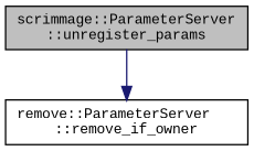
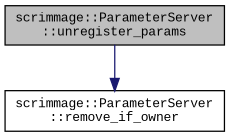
  digraph {
    rankdir=TB
    fontname="Liberation Mono"
    node [color=black fontname="Liberation Mono" fontsize=10 shape=record style=filled]
    n1 [fillcolor=grey75 fontcolor=black height=0.2 label="scrimmage::ParameterServer\l::unregister_params" width=0.4]
-   n2 [fillcolor=white height=0.2 label="remove::ParameterServer\l::remove_if_owner" width=0.4]
+   n2 [fillcolor=white height=0.2 label="scrimmage::ParameterServer\l::remove_if_owner" width=0.4]
    n1 -> n2 [color=midnightblue fontname="Liberation Mono" fontsize=10 labelfontname=Helvetica labelfontsize=10 style=solid]
  }
